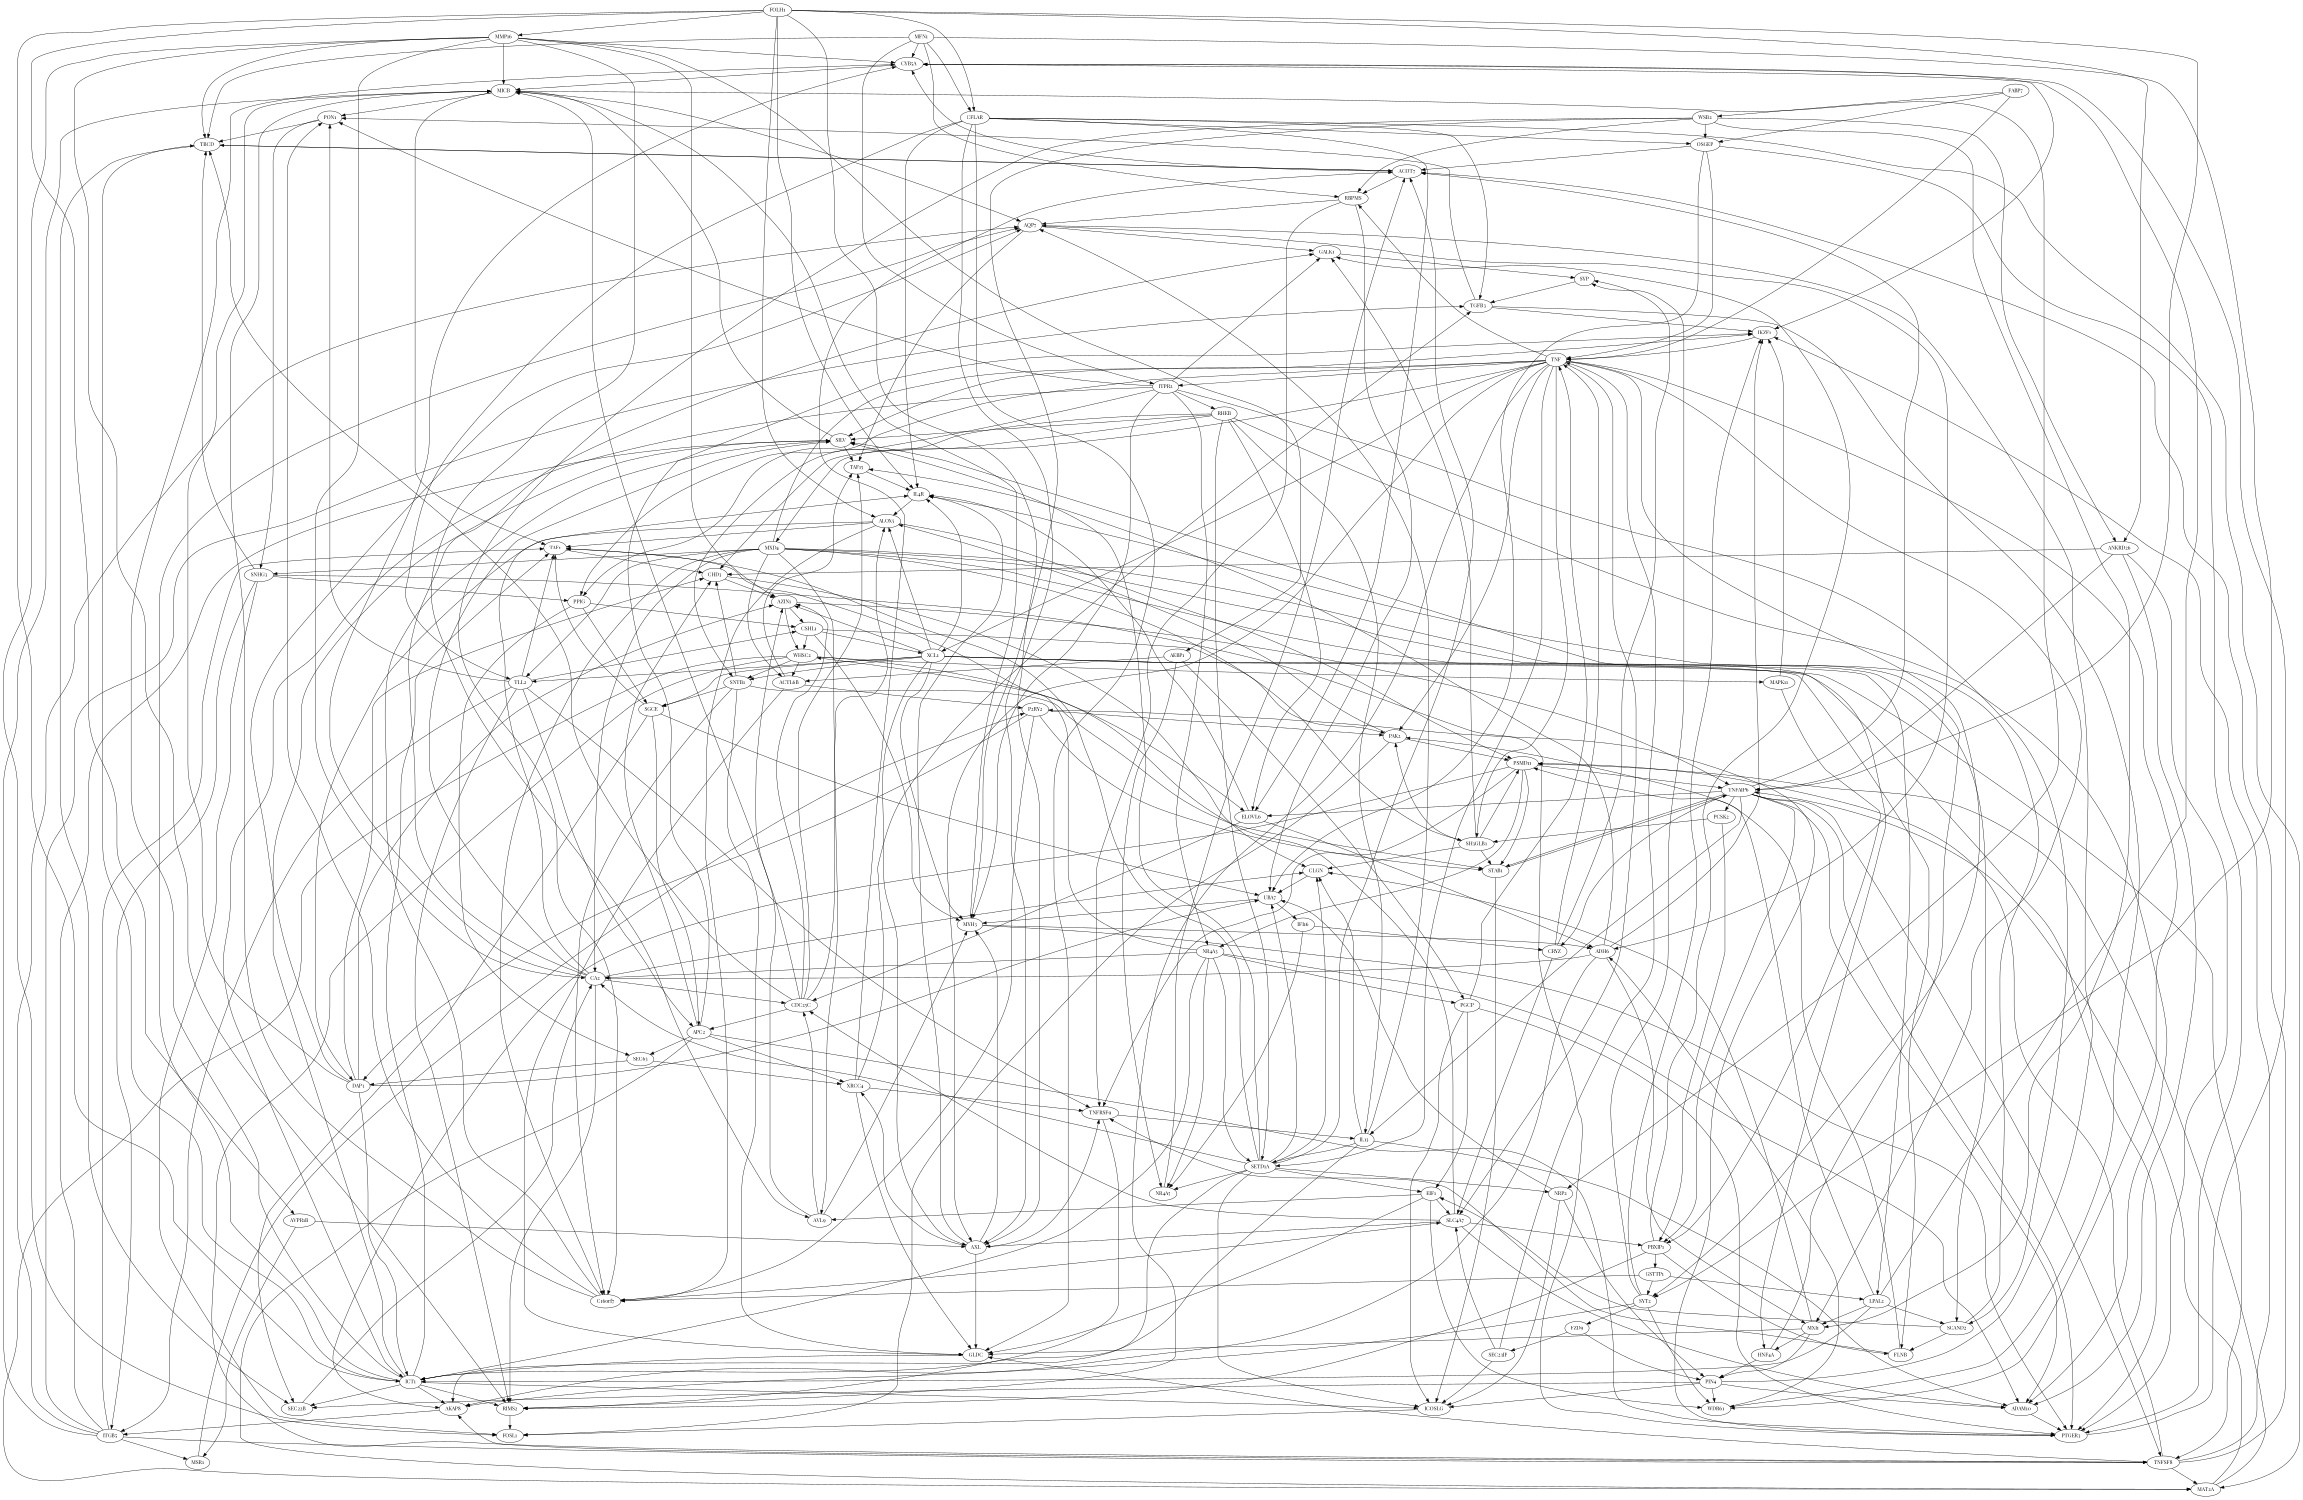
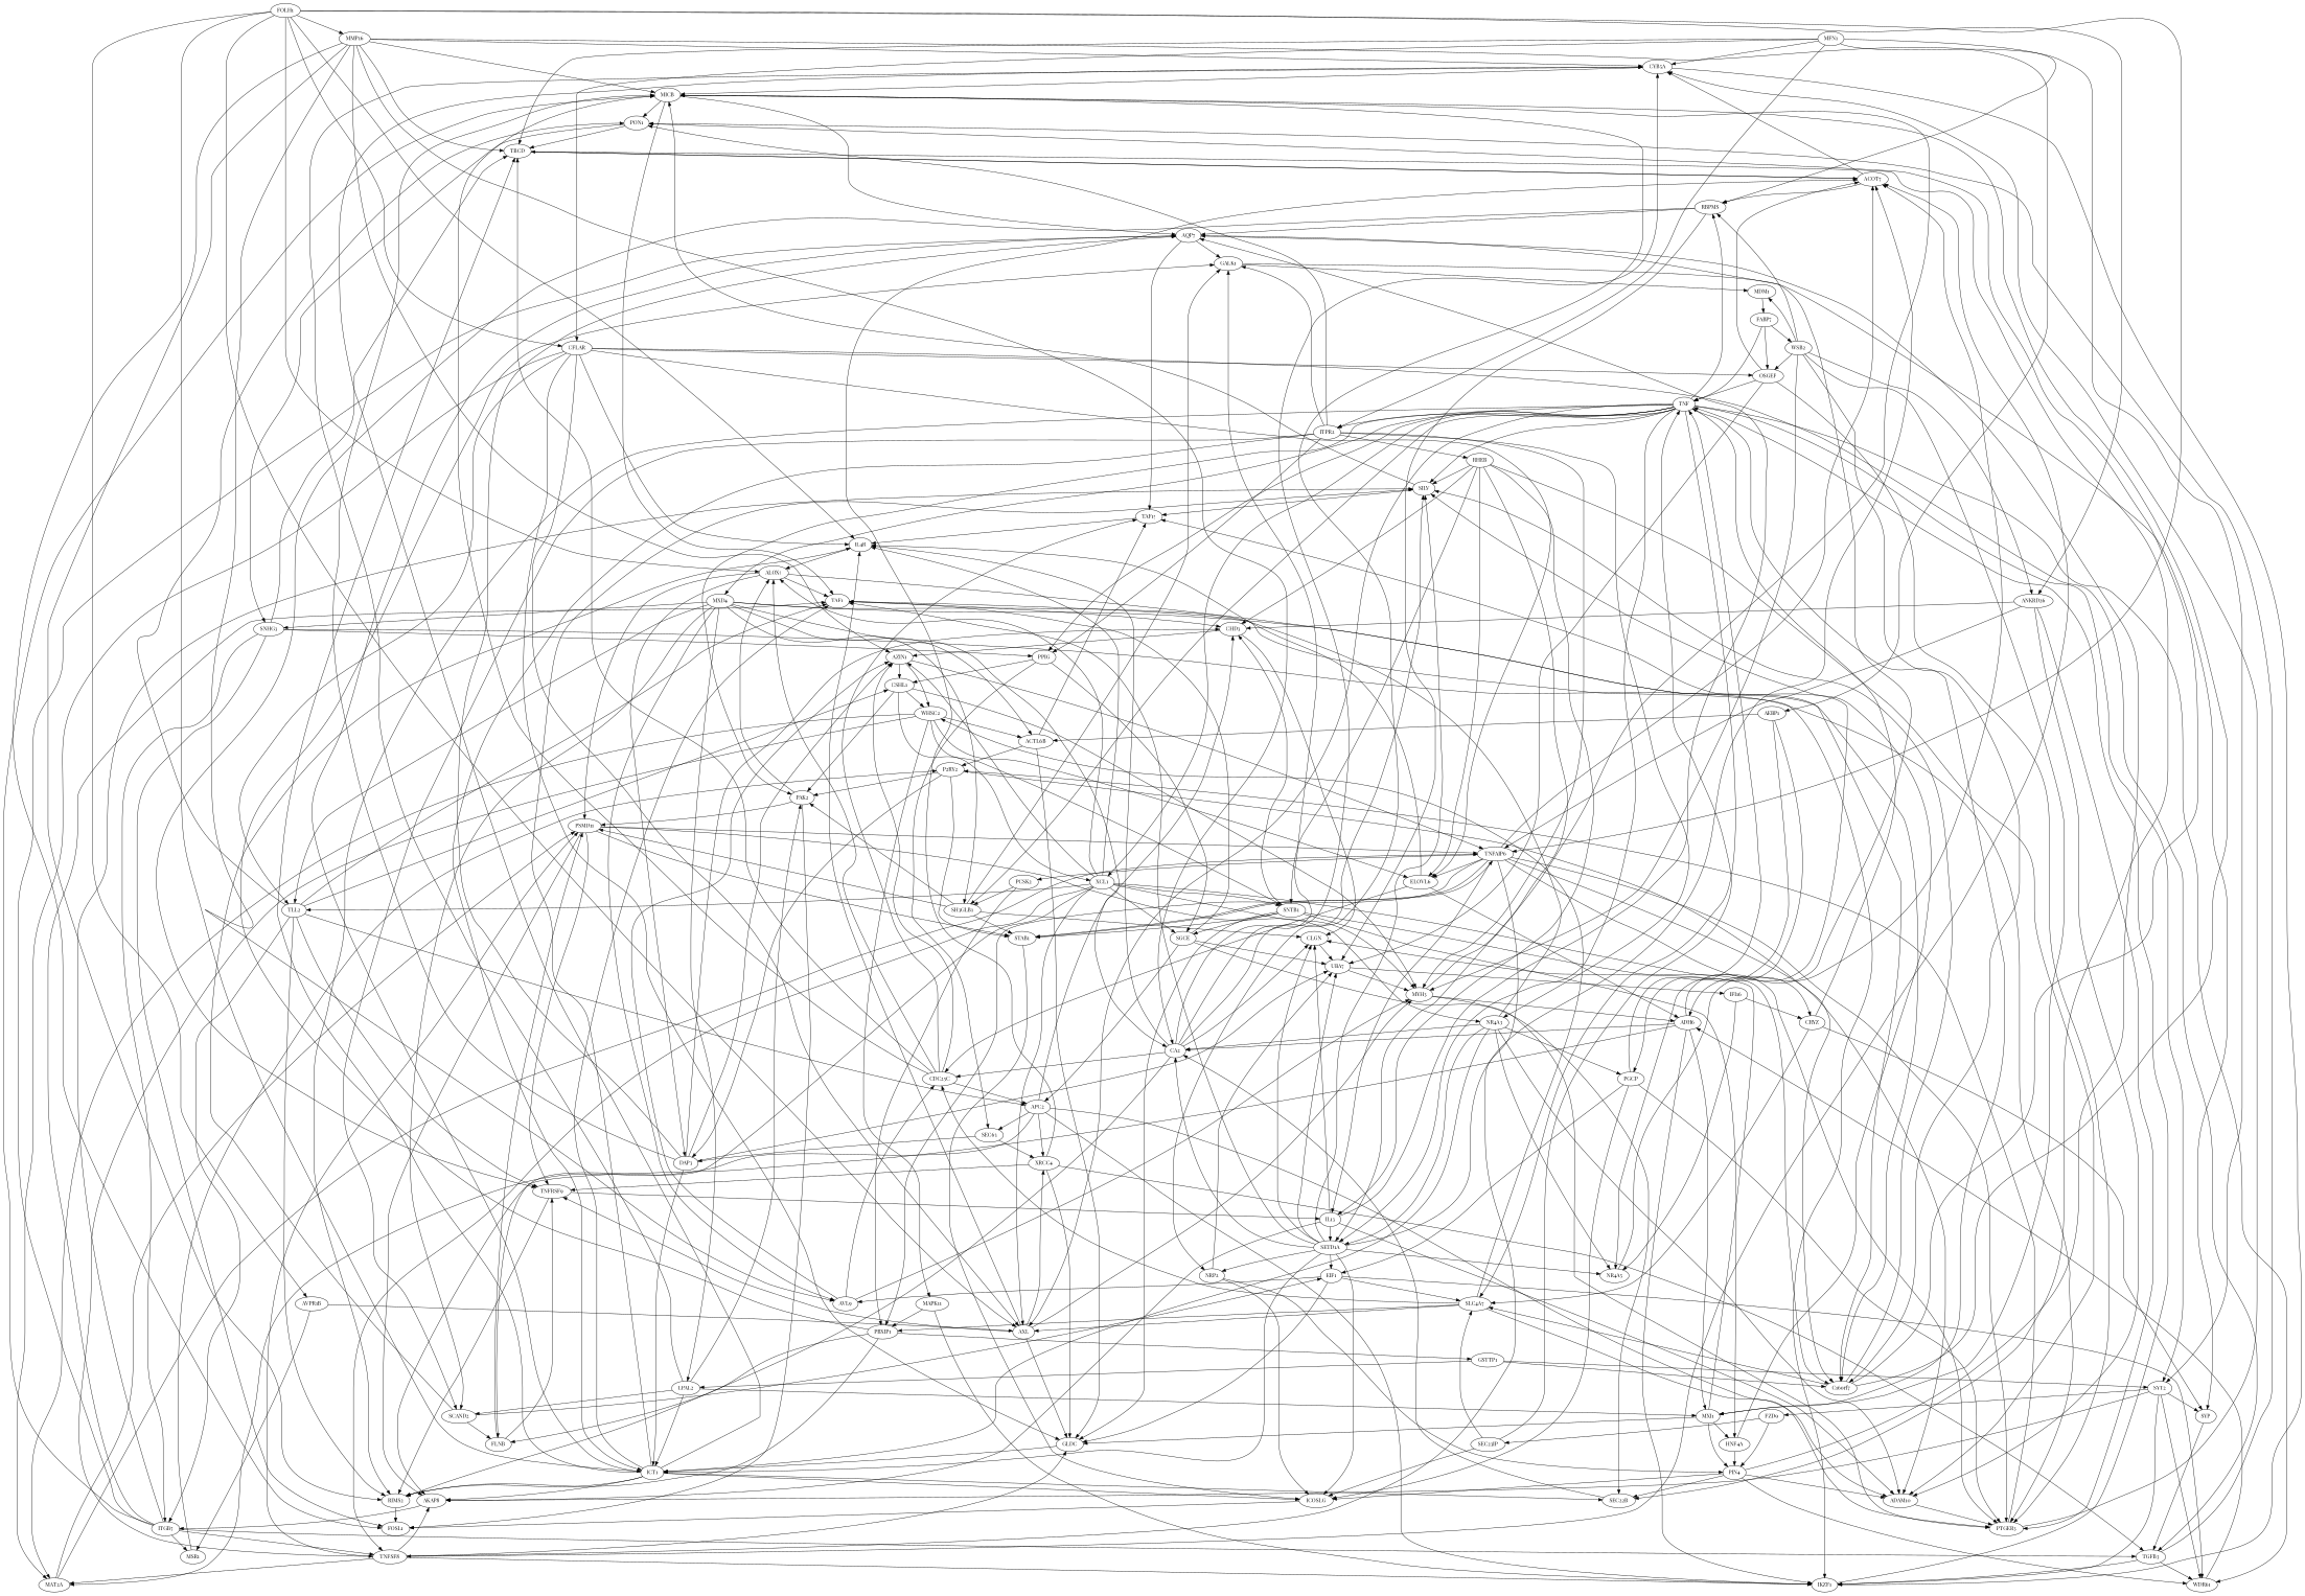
  digraph {
    fontname="Playfair Display"
    node [fontname="Playfair Display"]
    edge [fontname="Playfair Display"]
    n1 [label=MMP16]
    n2 [label=CYB5A]
    n3 [label=FOSL1]
    n4 [label=RIMS2]
    n5 [label=AZIN1]
    n6 [label=AEBP1]
    n7 [label=TBCD]
    n8 [label=AVL9]
    n9 [label=CA2]
    n10 [label=MICB]
    n11 [label=IKZF1]
    n12 [label=CSHL1]
    n13 [label=TNFAIP6]
    n14 [label=WHSC2]
    n15 [label=PGCP]
    n16 [label=ACTL6B]
    n17 [label=NR4A5]
    n18 [label=ACOT7]
    n19 [label=SEC22B]
    n20 [label=MYH3]
    n21 [label=CDC25C]
    n22 [label=GALK1]
    n23 [label=IL4R]
    n24 [label=SILV]
    n25 [label=CLGN]
    n26 [label=PON1]
    n27 [label=TAF1]
    n28 [label=NRP2]
    n29 [label=AQP7]
    n30 [label=ITPR2]
    n31 [label=SCAND2]
    n32 [label=PPIG]
    n33 [label=ICT1]
    n34 [label=NR4A3]
    n35 [label=RHEB]
    n36 [label=SNHG3]
+   n37 [label=MDM1]
    n38 [label=SYP]
    n39 [label=EIF1]
    n40 [label=FLNB]
    n41 [label=PTGER3]
    n42 [label=ADH6]
    n43 [label=SGCE]
    n44 [label=SEC63]
    n45 [label=AKAP8]
    n46 [label=ICOSLG]
    n47 [label=ADAM10]
    n48 [label=SETD1A]
    n49 [label=CHD3]
    n50 [label=IL13]
    n51 [label=SNTB1]
    n52 [label=ELOVL6]
    n53 [label=TLL2]
    n54 [label=ITGB5]
    n55 [label=APC2]
    n56 [label=TNFRSF9]
    n57 [label=PAK2]
    n58 [label=XCL1]
    n59 [label=MSR1]
    n60 [label=TGFB3]
    n61 [label=TNFSF8]
    n62 [label=XRCC4]
    n63 [label=MAT2A]
    n64 [label=P2RY2]
    n65 [label=AVPR1B]
    n66 [label=AXL]
    n67 [label=GLDC]
    n68 [label=MFN1]
    n69 [label=RBPMS]
    n70 [label=SYT2]
    n71 [label=CFLAR]
    n72 [label=UBA7]
    n73 [label=WDR61]
    n74 [label=FZD9]
    n75 [label=OSGEP]
    n76 [label=TAF15]
    n77 [label=ALOX5]
    n78 [label=LPAL2]
    n79 [label=MXI1]
    n80 [label=PSMD11]
    n81 [label=HNF4A]
    n82 [label=PIN4]
    n83 [label=IFI16]
    n84 [label=CRYZ]
    n85 [label=TNF]
    n86 [label=SLC4A7]
    n87 [label=SH3GLB1]
    n88 [label=MXD4]
    n89 [label=ANKRD26]
    n90 [label=STAB1]
    n91 [label=PBXIP1]
    n92 [label=PCSK2]
    n93 [label=WSB2]
    n94 [label=C16orf7]
    n95 [label=FABP7]
    n96 [label=GSTTP1]
    n97 [label=SEC23IP]
    n98 [label=FOLH1]
    n99 [label=DAP3]
    n100 [label=MAPK11]
    n1 -> n2
    n1 -> n3
    n1 -> n4
    n1 -> n5
    n1 -> n6
    n1 -> n7
    n1 -> n8
    n1 -> n9
    n1 -> n10
    n2 -> n10
    n2 -> n11
    n4 -> n3
    n5 -> n12
    n5 -> n13
    n5 -> n14
    n6 -> n15
    n6 -> n16
    n6 -> n17
    n7 -> n18
    n7 -> n19
    n8 -> n5
    n8 -> n20
    n8 -> n21
    n9 -> n2
    n9 -> n4
    n9 -> n21
    n9 -> n22
    n9 -> n23
    n9 -> n24
    n9 -> n25
    n10 -> n26
    n10 -> n27
    n10 -> n28
    n10 -> n29
    n11 -> n85
    n12 -> n14
    n12 -> n20
    n12 -> n57
    n12 -> n58
    n13 -> n18
    n13 -> n41
    n13 -> n47
    n13 -> n50
    n13 -> n52
    n13 -> n61
    n13 -> n84
    n13 -> n90
    n13 -> n91
    n13 -> n92
    n14 -> n16
    n14 -> n51
    n14 -> n52
    n14 -> n61
    n14 -> n63
    n14 -> n100
    n15 -> n39
    n15 -> n41
    n15 -> n46
    n15 -> n85
    n16 -> n64
    n16 -> n67
    n16 -> n76
    n17 -> n18
    n18 -> n2
    n18 -> n7
    n18 -> n69
    n19 -> n9
    n20 -> n10
    n20 -> n41
    n20 -> n42
    n21 -> n5
    n21 -> n7
    n21 -> n10
    n21 -> n55
    n21 -> n76
    n21 -> n77
+   n22 -> n37
    n22 -> n38
    n23 -> n77
    n24 -> n10
    n24 -> n76
    n25 -> n72
    n26 -> n7
    n26 -> n36
    n27 -> n49
    n28 -> n46
    n28 -> n72
    n28 -> n82
    n29 -> n22
    n29 -> n42
    n29 -> n76
    n30 -> n20
    n30 -> n22
    n30 -> n26
    n30 -> n31
    n30 -> n32
    n30 -> n33
    n30 -> n34
    n30 -> n35
    n31 -> n23
    n31 -> n39
    n31 -> n40
    n32 -> n12
    n32 -> n43
    n32 -> n44
    n33 -> n2
    n33 -> n4
    n33 -> n7
    n33 -> n19
    n33 -> n24
    n33 -> n27
    n33 -> n29
    n33 -> n45
    n33 -> n46
    n34 -> n9
    n34 -> n15
    n34 -> n17
    n34 -> n27
    n34 -> n33
    n34 -> n47
    n34 -> n48
    n35 -> n24
    n35 -> n47
    n35 -> n48
    n35 -> n49
    n35 -> n50
    n35 -> n51
    n35 -> n52
    n36 -> n3
    n36 -> n7
    n36 -> n32
    n36 -> n41
    n36 -> n54
+   n37 -> n95
    n38 -> n60
    n39 -> n8
    n39 -> n67
    n39 -> n73
    n39 -> n86
    n40 -> n56
    n40 -> n80
    n41 -> n2
    n41 -> n64
    n42 -> n9
    n42 -> n11
    n42 -> n45
    n42 -> n76
    n42 -> n79
    n43 -> n19
    n43 -> n27
    n43 -> n55
    n43 -> n72
    n44 -> n62
    n44 -> n99
    n45 -> n54
    n46 -> n3
    n47 -> n41
    n48 -> n9
    n48 -> n17
    n48 -> n18
    n48 -> n24
    n48 -> n25
    n48 -> n27
    n48 -> n28
    n48 -> n33
    n48 -> n39
    n48 -> n46
    n48 -> n72
    n49 -> n5
    n49 -> n25
    n50 -> n25
    n50 -> n29
    n50 -> n45
    n50 -> n47
    n50 -> n48
    n51 -> n43
    n51 -> n49
    n51 -> n67
    n51 -> n90
    n51 -> n94
    n52 -> n21
    n52 -> n23
    n52 -> n42
    n53 -> n4
    n53 -> n12
    n53 -> n26
    n53 -> n27
    n53 -> n54
    n53 -> n55
    n53 -> n56
    n54 -> n10
    n54 -> n24
    n54 -> n27
    n54 -> n29
    n54 -> n59
    n54 -> n60
    n54 -> n61
    n55 -> n11
    n55 -> n41
    n55 -> n44
    n55 -> n49
    n55 -> n62
    n55 -> n63
    n56 -> n4
    n56 -> n50
    n57 -> n3
    n57 -> n77
    n57 -> n80
    n58 -> n5
    n58 -> n20
    n58 -> n23
    n58 -> n40
    n58 -> n41
    n58 -> n43
    n58 -> n51
    n58 -> n53
    n58 -> n61
    n58 -> n66
    n58 -> n77
    n59 -> n64
    n60 -> n11
    n60 -> n26
    n60 -> n73
    n61 -> n11
    n61 -> n18
    n61 -> n45
    n61 -> n63
    n61 -> n67
    n61 -> n80
    n62 -> n18
    n62 -> n56
    n62 -> n60
    n62 -> n67
    n63 -> n13
    n63 -> n80
    n64 -> n57
    n64 -> n90
    n64 -> n94
    n64 -> n99
    n65 -> n59
    n65 -> n66
    n66 -> n20
    n66 -> n23
    n66 -> n56
    n66 -> n62
    n66 -> n67
    n67 -> n33
    n68 -> n2
    n68 -> n7
    n68 -> n30
    n68 -> n69
    n68 -> n70
    n68 -> n71
    n69 -> n29
    n69 -> n56
    n69 -> n72
    n70 -> n11
    n70 -> n38
    n70 -> n45
    n70 -> n73
    n70 -> n74
    n71 -> n23
    n71 -> n52
    n71 -> n53
    n71 -> n60
    n71 -> n63
    n71 -> n66
    n71 -> n67
    n71 -> n75
    n72 -> n20
    n72 -> n83
    n73 -> n42
    n74 -> n82
    n74 -> n97
    n75 -> n18
    n75 -> n41
    n75 -> n72
    n75 -> n85
    n76 -> n23
    n77 -> n27
    n77 -> n80
    n77 -> n94
    n77 -> n99
    n78 -> n2
    n78 -> n31
    n78 -> n33
    n78 -> n57
    n78 -> n79
    n79 -> n25
    n79 -> n67
    n79 -> n81
    n79 -> n82
    n80 -> n13
    n80 -> n34
    n80 -> n45
    n80 -> n56
    n80 -> n90
    n81 -> n24
    n81 -> n82
    n82 -> n19
    n82 -> n29
    n82 -> n46
    n82 -> n47
    n82 -> n73
    n83 -> n17
    n83 -> n84
    n84 -> n38
    n84 -> n85
    n84 -> n86
    n85 -> n4
    n85 -> n24
    n85 -> n30
    n85 -> n32
    n85 -> n48
    n85 -> n57
    n85 -> n58
    n85 -> n66
    n85 -> n69
    n85 -> n70
    n85 -> n73
    n85 -> n79
    n85 -> n86
    n85 -> n87
    n85 -> n88
    n86 -> n14
    n86 -> n21
    n86 -> n47
    n86 -> n66
    n86 -> n91
    n87 -> n22
    n87 -> n25
    n87 -> n57
    n87 -> n80
    n87 -> n90
    n88 -> n8
    n88 -> n9
    n88 -> n11
    n88 -> n16
    n88 -> n31
    n88 -> n36
    n88 -> n53
    n88 -> n78
-   n88 -> n81
+   n51 -> n81
    n88 -> n87
    n88 -> n94
    n89 -> n13
    n89 -> n41
    n89 -> n47
    n89 -> n49
    n90 -> n13
    n90 -> n46
    n91 -> n4
    n91 -> n22
    n91 -> n40
    n91 -> n96
    n92 -> n87
    n92 -> n91
    n93 -> n20
+   n93 -> n37
    n93 -> n69
    n93 -> n75
    n93 -> n79
    n93 -> n89
    n93 -> n94
    n94 -> n10
    n94 -> n24
    n94 -> n26
    n94 -> n86
    n95 -> n75
    n95 -> n85
    n95 -> n93
    n96 -> n70
    n96 -> n78
    n96 -> n94
    n97 -> n46
    n97 -> n85
    n97 -> n86
    n98 -> n1
    n98 -> n13
    n98 -> n23
    n98 -> n33
    n98 -> n65
    n98 -> n66
    n98 -> n71
    n98 -> n77
    n98 -> n89
    n99 -> n5
    n99 -> n10
    n99 -> n29
    n99 -> n33
    n99 -> n49
    n99 -> n72
    n100 -> n11
    n100 -> n91
  }
